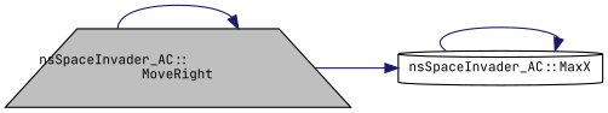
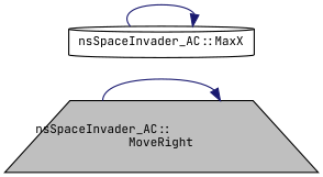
  digraph {
    rankdir=LR
    fontname="JetBrains Mono"
    node [color=black fontname="JetBrains Mono" fontsize=10 style=filled]
    edge [color=midnightblue fontname="JetBrains Mono" fontsize=10 labelfontname=Helvetica labelfontsize=10 style=solid]
    n1 [fillcolor=grey75 fontcolor=black height=0.2 label="nsSpaceInvader_AC::\lMoveRight" shape=trapezium width=0.4]
    n2 [fillcolor=white height=0.2 label="nsSpaceInvader_AC::MaxX" shape=cylinder width=0.4]
    n1 -> n1
-   n1 -> n2
    n2 -> n2
  }
